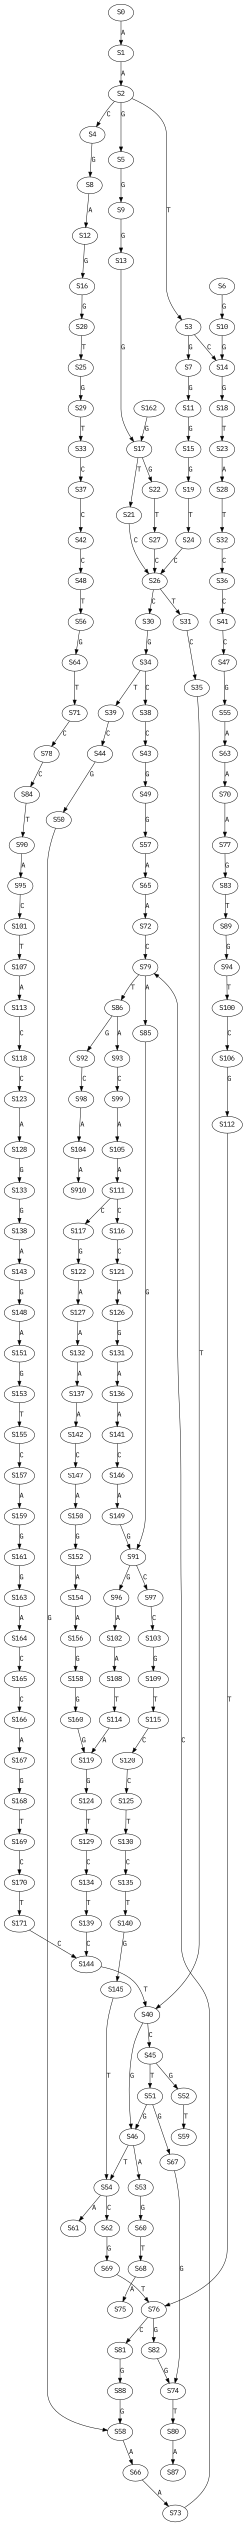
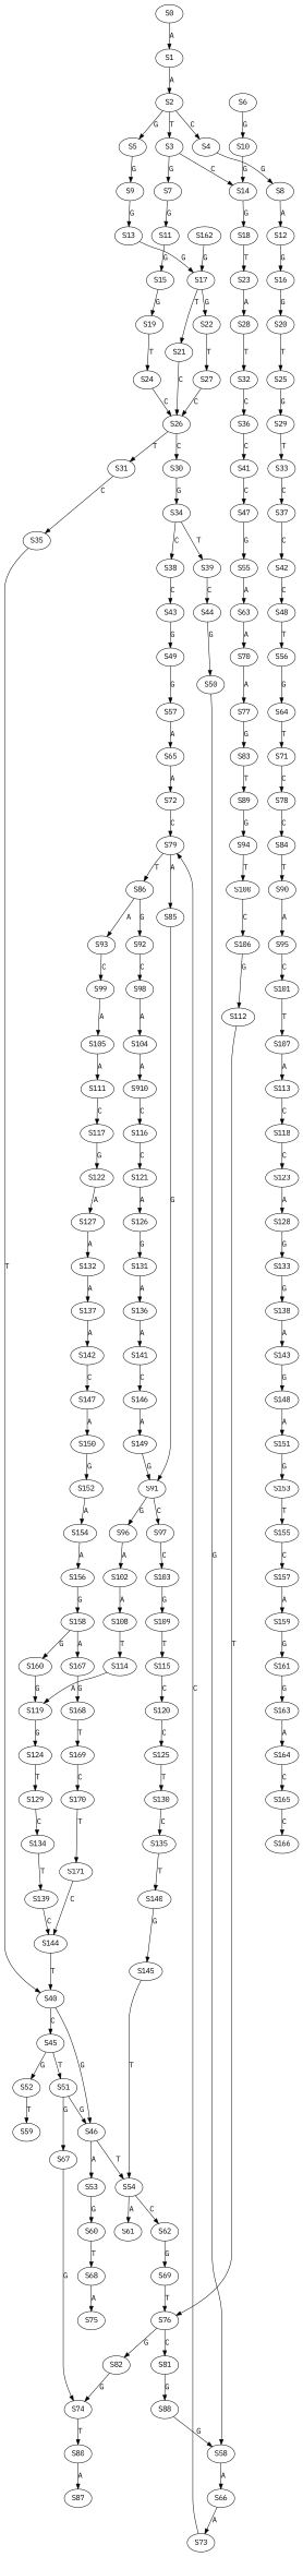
  strict digraph {
    fontname="IBM Plex Mono"
    node [fontname="IBM Plex Mono"]
    edge [fontname="IBM Plex Mono"]
    S0
    S1
    S2
    S3
    S4
    S5
    S7
    S14
    S8
    S9
    S6
    S10
    S11
    S12
    S13
    S15
    S16
    S17
    S18
    S19
    S20
    S21
    S22
    S23
    S24
    S25
    S26
    S27
    S28
    S29
    S30
    S31
    S32
    S33
    S34
    S35
    S36
    S37
    S38
    S39
    S40
    S41
    S42
    S43
    S44
    S45
    S46
    S47
    S48
    S49
    S50
    S51
    S52
    S53
    S54
    S55
    S56
    S57
    S58
    S67
    S59
    S60
    S61
    S62
    S63
    S64
    S65
    S66
    S68
    S69
    S70
    S71
    S72
    S73
    S74
    S75
    S76
    S77
    S78
    S79
    S80
    S81
    S82
    S83
    S84
    S85
    S86
    S87
    S88
    S89
    S90
    S91
    S92
    S93
    S94
    S95
    S96
    S97
    S98
    S99
    S100
    S101
    S102
    S103
    S104
    S105
    S106
    S107
    S108
    S109
    n111 [label=S910]
    S111
    S112
    S113
    S114
    S115
    S116
    S117
    S118
    S119
    S120
    S121
    S122
    S123
    S124
    S125
    S126
    S127
    S128
    S129
    S130
    S131
    S132
    S133
    S134
    S135
    S136
    S137
    S138
    S139
    S140
    S141
    S142
    S143
    S144
    S145
    S146
    S147
    S148
    S149
    S150
    S151
    S152
    S153
    S154
    S155
    S156
    S157
    S158
    S159
    S160
    S161
    S163
    S162
    S164
    S165
    S166
    S167
    S168
    S169
    S170
    S171
    S0 -> S1 [label=A]
    S1 -> S2 [label=A]
    S2 -> S3 [label=T]
    S2 -> S4 [label=C]
    S2 -> S5 [label=G]
    S3 -> S7 [label=G]
    S3 -> S14 [label=C]
    S4 -> S8 [label=G]
    S5 -> S9 [label=G]
    S7 -> S11 [label=G]
    S14 -> S18 [label=G]
    S8 -> S12 [label=A]
    S9 -> S13 [label=G]
    S6 -> S10 [label=G]
    S10 -> S14 [label=G]
    S11 -> S15 [label=G]
    S12 -> S16 [label=G]
    S13 -> S17 [label=G]
    S15 -> S19 [label=G]
    S16 -> S20 [label=G]
    S17 -> S21 [label=T]
    S17 -> S22 [label=G]
    S18 -> S23 [label=T]
    S19 -> S24 [label=T]
    S20 -> S25 [label=T]
    S21 -> S26 [label=C]
    S22 -> S27 [label=T]
    S23 -> S28 [label=A]
    S24 -> S26 [label=C]
    S25 -> S29 [label=G]
    S26 -> S30 [label=C]
    S26 -> S31 [label=T]
    S27 -> S26 [label=C]
    S28 -> S32 [label=T]
    S29 -> S33 [label=T]
    S30 -> S34 [label=G]
    S31 -> S35 [label=C]
    S32 -> S36 [label=C]
    S33 -> S37 [label=C]
    S34 -> S38 [label=C]
    S34 -> S39 [label=T]
    S35 -> S40 [label=T]
    S36 -> S41 [label=C]
    S37 -> S42 [label=C]
    S38 -> S43 [label=C]
    S39 -> S44 [label=C]
    S40 -> S45 [label=C]
    S40 -> S46 [label=G]
    S41 -> S47 [label=C]
    S42 -> S48 [label=C]
    S43 -> S49 [label=G]
    S44 -> S50 [label=G]
    S45 -> S51 [label=T]
    S45 -> S52 [label=G]
    S46 -> S53 [label=A]
    S46 -> S54 [label=T]
    S47 -> S55 [label=G]
    S48 -> S56 [label=T]
    S49 -> S57 [label=G]
    S50 -> S58 [label=G]
    S51 -> S46 [label=G]
    S51 -> S67 [label=G]
    S52 -> S59 [label=T]
    S53 -> S60 [label=G]
    S54 -> S61 [label=A]
    S54 -> S62 [label=C]
    S55 -> S63 [label=A]
    S56 -> S64 [label=G]
    S57 -> S65 [label=A]
    S58 -> S66 [label=A]
    S67 -> S74 [label=G]
    S60 -> S68 [label=T]
    S62 -> S69 [label=G]
    S63 -> S70 [label=A]
    S64 -> S71 [label=T]
    S65 -> S72 [label=A]
    S66 -> S73 [label=A]
    S68 -> S75 [label=A]
    S69 -> S76 [label=T]
    S70 -> S77 [label=A]
    S71 -> S78 [label=C]
    S72 -> S79 [label=C]
    S73 -> S79 [label=C]
    S74 -> S80 [label=T]
    S76 -> S81 [label=C]
    S76 -> S82 [label=G]
    S77 -> S83 [label=G]
    S78 -> S84 [label=C]
    S79 -> S85 [label=A]
    S79 -> S86 [label=T]
    S80 -> S87 [label=A]
    S81 -> S88 [label=G]
    S82 -> S74 [label=G]
    S83 -> S89 [label=T]
    S84 -> S90 [label=T]
    S85 -> S91 [label=G]
    S86 -> S92 [label=G]
    S86 -> S93 [label=A]
    S88 -> S58 [label=G]
    S89 -> S94 [label=G]
    S90 -> S95 [label=A]
    S91 -> S96 [label=G]
    S91 -> S97 [label=C]
    S92 -> S98 [label=C]
    S93 -> S99 [label=C]
    S94 -> S100 [label=T]
    S95 -> S101 [label=C]
    S96 -> S102 [label=A]
    S97 -> S103 [label=C]
    S98 -> S104 [label=A]
    S99 -> S105 [label=A]
    S100 -> S106 [label=C]
    S101 -> S107 [label=T]
    S102 -> S108 [label=A]
    S103 -> S109 [label=G]
    S104 -> n111 [label=A]
    S105 -> S111 [label=A]
    S106 -> S112 [label=G]
    S107 -> S113 [label=A]
    S108 -> S114 [label=T]
    S109 -> S115 [label=T]
-   S111 -> S116 [label=C]
+   n111 -> S116 [label=C]
    S111 -> S117 [label=C]
    S112 -> S76 [label=T]
    S113 -> S118 [label=C]
    S114 -> S119 [label=A]
    S115 -> S120 [label=C]
    S116 -> S121 [label=C]
    S117 -> S122 [label=G]
    S118 -> S123 [label=C]
    S119 -> S124 [label=G]
    S120 -> S125 [label=C]
    S121 -> S126 [label=A]
    S122 -> S127 [label=A]
    S123 -> S128 [label=A]
    S124 -> S129 [label=T]
    S125 -> S130 [label=T]
    S126 -> S131 [label=G]
    S127 -> S132 [label=A]
    S128 -> S133 [label=G]
    S129 -> S134 [label=C]
    S130 -> S135 [label=C]
    S131 -> S136 [label=A]
    S132 -> S137 [label=A]
    S133 -> S138 [label=G]
    S134 -> S139 [label=T]
    S135 -> S140 [label=T]
    S136 -> S141 [label=A]
    S137 -> S142 [label=A]
    S138 -> S143 [label=A]
    S139 -> S144 [label=C]
    S140 -> S145 [label=G]
    S141 -> S146 [label=C]
    S142 -> S147 [label=C]
    S143 -> S148 [label=G]
    S144 -> S40 [label=T]
    S145 -> S54 [label=T]
    S146 -> S149 [label=A]
    S147 -> S150 [label=A]
    S148 -> S151 [label=A]
    S149 -> S91 [label=G]
    S150 -> S152 [label=G]
    S151 -> S153 [label=G]
    S152 -> S154 [label=A]
    S153 -> S155 [label=T]
    S154 -> S156 [label=A]
    S155 -> S157 [label=C]
    S156 -> S158 [label=G]
    S157 -> S159 [label=A]
    S158 -> S160 [label=G]
    S159 -> S161 [label=G]
    S160 -> S119 [label=G]
    S161 -> S163 [label=G]
    S163 -> S164 [label=A]
    S162 -> S17 [label=G]
    S164 -> S165 [label=C]
    S165 -> S166 [label=C]
-   S166 -> S167 [label=A]
+   S158 -> S167 [label=A]
    S167 -> S168 [label=G]
    S168 -> S169 [label=T]
    S169 -> S170 [label=C]
    S170 -> S171 [label=T]
    S171 -> S144 [label=C]
  }
